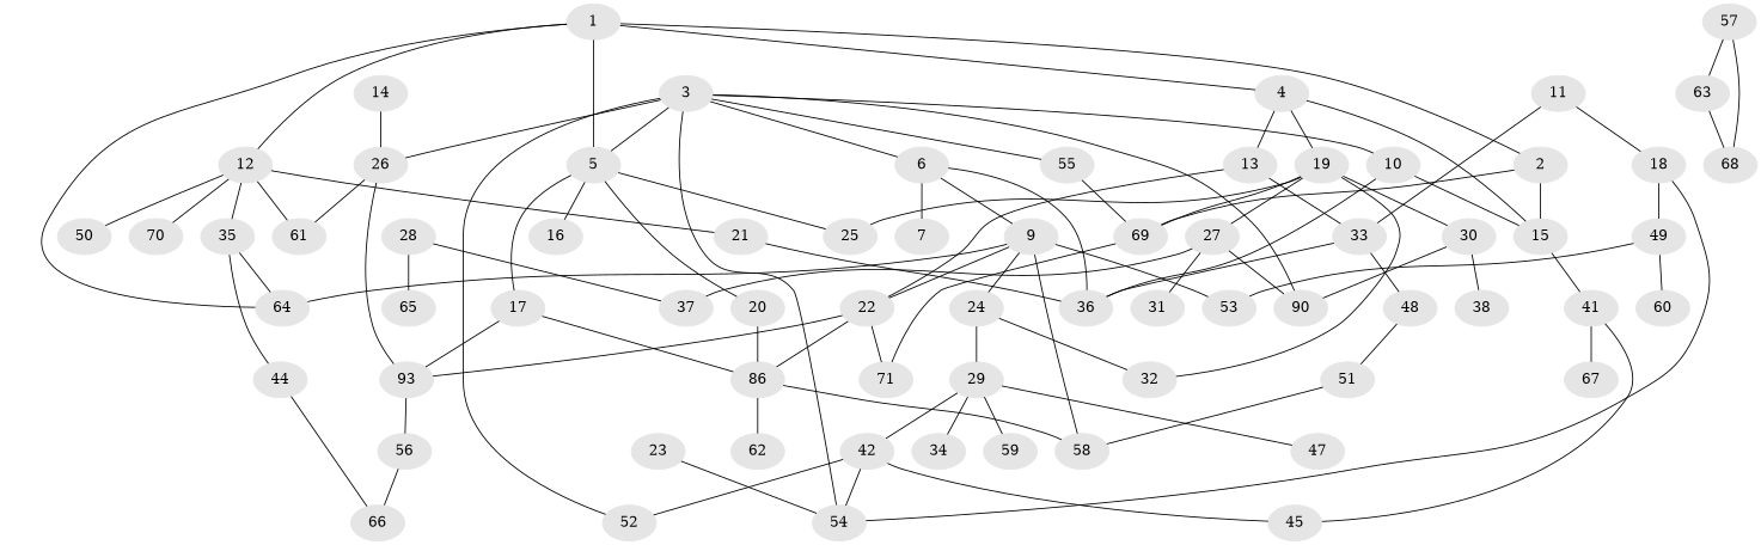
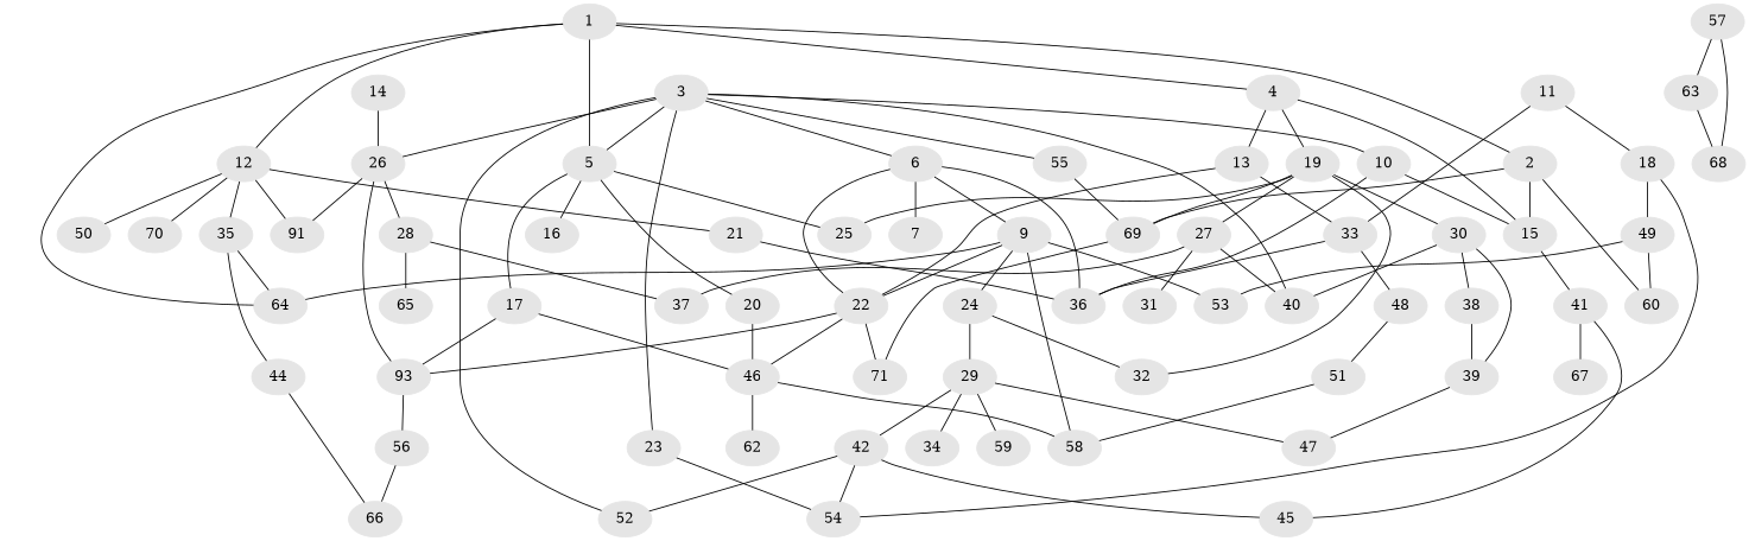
  graph {
    node [color=gray90 style=filled]
    1
    2
    4
    5
    12
    64
    60
    69
    15
    13
    19
    16
    17
    20
    25
    21
    35
    50
-   61
+   61 [label=91]
    70
    3
    6
    10
    23
    26
-   40 [label=90]
+   40
    52
    55
    71
    7
    9
    22
    36
    54
    n35 [label=93]
    28
    33
    41
    27
    30
    32
-   46 [label=86]
+   46
    24
    53
    58
    11
    18
    14
    29
    49
    48
    44
    45
    67
    56
    62
    31
    37
    38
+   39
    34
    42
    47
    59
    65
    57
    63
    68
    51
    66
    1 -- 2
    1 -- 4
    1 -- 5
    1 -- 12
    1 -- 64
+   2 -- 60
    2 -- 69
    2 -- 15
    4 -- 15
    4 -- 13
    4 -- 19
    5 -- 16
    5 -- 17
    5 -- 20
    5 -- 25
    12 -- 21
    12 -- 35
    12 -- 50
    12 -- 61
    12 -- 70
    69 -- 71
    15 -- 41
    13 -- 22
    13 -- 33
    19 -- 69
    19 -- 25
    19 -- 27
    19 -- 30
    19 -- 32
    17 -- n35
    17 -- 46
    20 -- 46
    21 -- 36
    35 -- 64
    35 -- 44
    3 -- 5
    3 -- 6
    3 -- 10
-   3 -- 54
+   3 -- 23
    3 -- 26
    3 -- 40
    3 -- 52
    3 -- 55
    6 -- 7
    6 -- 9
+   6 -- 22
    6 -- 36
    10 -- 15
    10 -- 36
    23 -- 54
    26 -- 61
    26 -- n35
+   26 -- 28
    55 -- 69
    9 -- 64
    9 -- 22
    9 -- 24
    9 -- 53
    9 -- 58
    22 -- 71
    22 -- n35
    22 -- 46
    n35 -- 56
    28 -- 37
    28 -- 65
    33 -- 36
    33 -- 48
    41 -- 45
    41 -- 67
    27 -- 40
    27 -- 31
    27 -- 37
    30 -- 40
    30 -- 38
+   30 -- 39
    46 -- 58
    46 -- 62
    24 -- 32
    24 -- 29
    11 -- 33
    11 -- 18
    18 -- 54
    18 -- 49
    14 -- 26
    29 -- 34
    29 -- 42
    29 -- 47
    29 -- 59
    49 -- 60
    49 -- 53
    48 -- 51
    44 -- 66
    56 -- 66
+   38 -- 39
+   39 -- 47
    42 -- 52
    42 -- 54
    42 -- 45
    57 -- 63
    57 -- 68
    63 -- 68
    51 -- 58
  }
